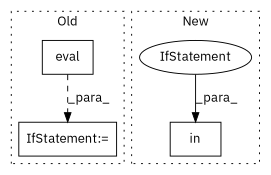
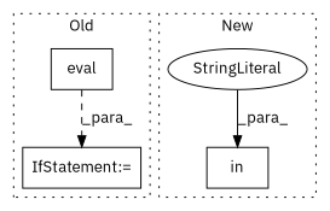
  digraph {
    fontname="IBM Plex Sans"
    node [fontname="IBM Plex Sans" s=4540 shape=box]
    edge [fontname="IBM Plex Sans"]
    n1 [a=32 l="5,1" label=eval s="3953,4002"]
    n2 [a=7 l=1 label="IfStatement:=" s=3952]
    n3 [a=105 l=35 label=in]
-   n4 [a=45 l=16 label=IfStatement shape=ellipse]
+   n4 [a=45 l=16 label=StringLiteral shape=ellipse]
    subgraph cluster_1 {
      label=Old
      style=dotted
      n1
      n2
    }
    subgraph cluster_2 {
      label=New
      style=dotted
      n3
      n4
    }
    n1 -> n2 [label=_para_ style=dashed]
    n4 -> n3 [label=_para_ style=solid]
  }
